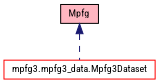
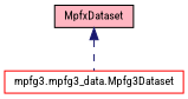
  digraph {
    fontname="Roboto Condensed"
    node [fontname="Roboto Condensed" fontsize=10 shape=record style=filled]
    n1 [color=red fillcolor=white fontcolor=black height=0.2 label="mpfg3.mpfg3_data.Mpfg3Dataset" width=0.4]
-   n2 [color=black fillcolor=lightpink height=0.2 label=Mpfg width=0.4]
+   n2 [color=black fillcolor=lightpink height=0.2 label=MpfxDataset width=0.4]
    n2 -> n1 [color=midnightblue dir=back fontname="Roboto Condensed" fontsize=10 labelfontname=Helvetica labelfontsize=10 style=dashed]
  }
